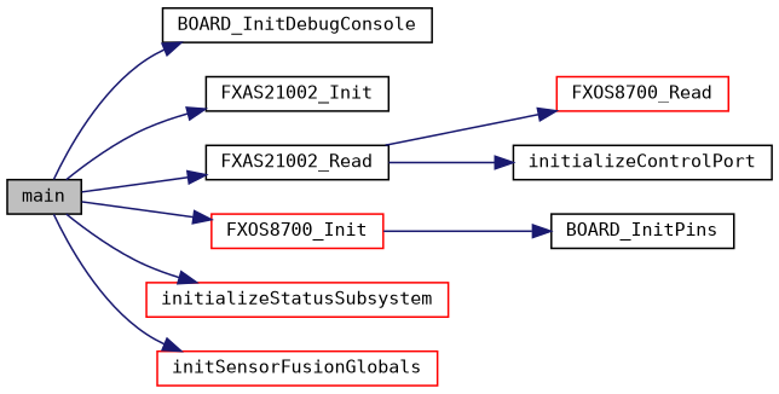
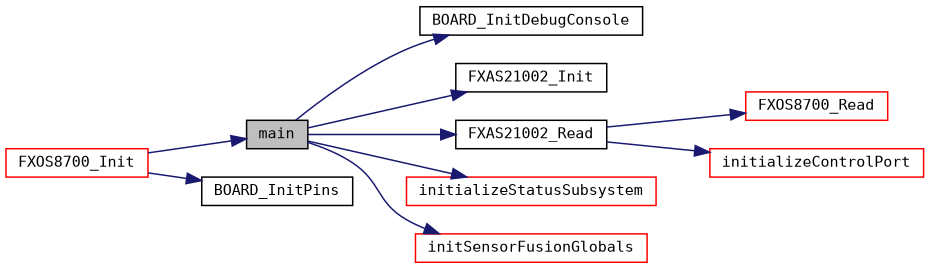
  digraph {
    fontname="DejaVu Sans Mono"
    rankdir=LR
    node [color=black fillcolor=white fontname="DejaVu Sans Mono" fontsize=10 shape=record style=filled]
    edge [color=midnightblue fontname="DejaVu Sans Mono" fontsize=10 labelfontname=Helvetica labelfontsize=10 style=solid]
    n1 [fillcolor=grey75 fontcolor=black height=0.2 label=main width=0.4]
    n2 [height=0.2 label=BOARD_InitDebugConsole width=0.4]
    n3 [height=0.2 label=FXAS21002_Init width=0.4]
    n4 [height=0.2 label=FXAS21002_Read width=0.4]
    n5 [color=red height=0.2 label=FXOS8700_Init width=0.4]
    n6 [color=red height=0.2 label=initializeStatusSubsystem width=0.4]
    n7 [color=red height=0.2 label=initSensorFusionGlobals width=0.4]
    n8 [height=0.2 label=BOARD_InitPins width=0.4]
    n9 [color=red height=0.2 label=FXOS8700_Read width=0.4]
-   n10 [height=0.2 label=initializeControlPort width=0.4]
+   n10 [color=red height=0.2 label=initializeControlPort width=0.4]
    n1 -> n2
    n1 -> n3
    n1 -> n4
-   n1 -> n5
+   n5 -> n1
    n1 -> n6
    n1 -> n7
    n4 -> n9
    n4 -> n10
    n5 -> n8
  }
